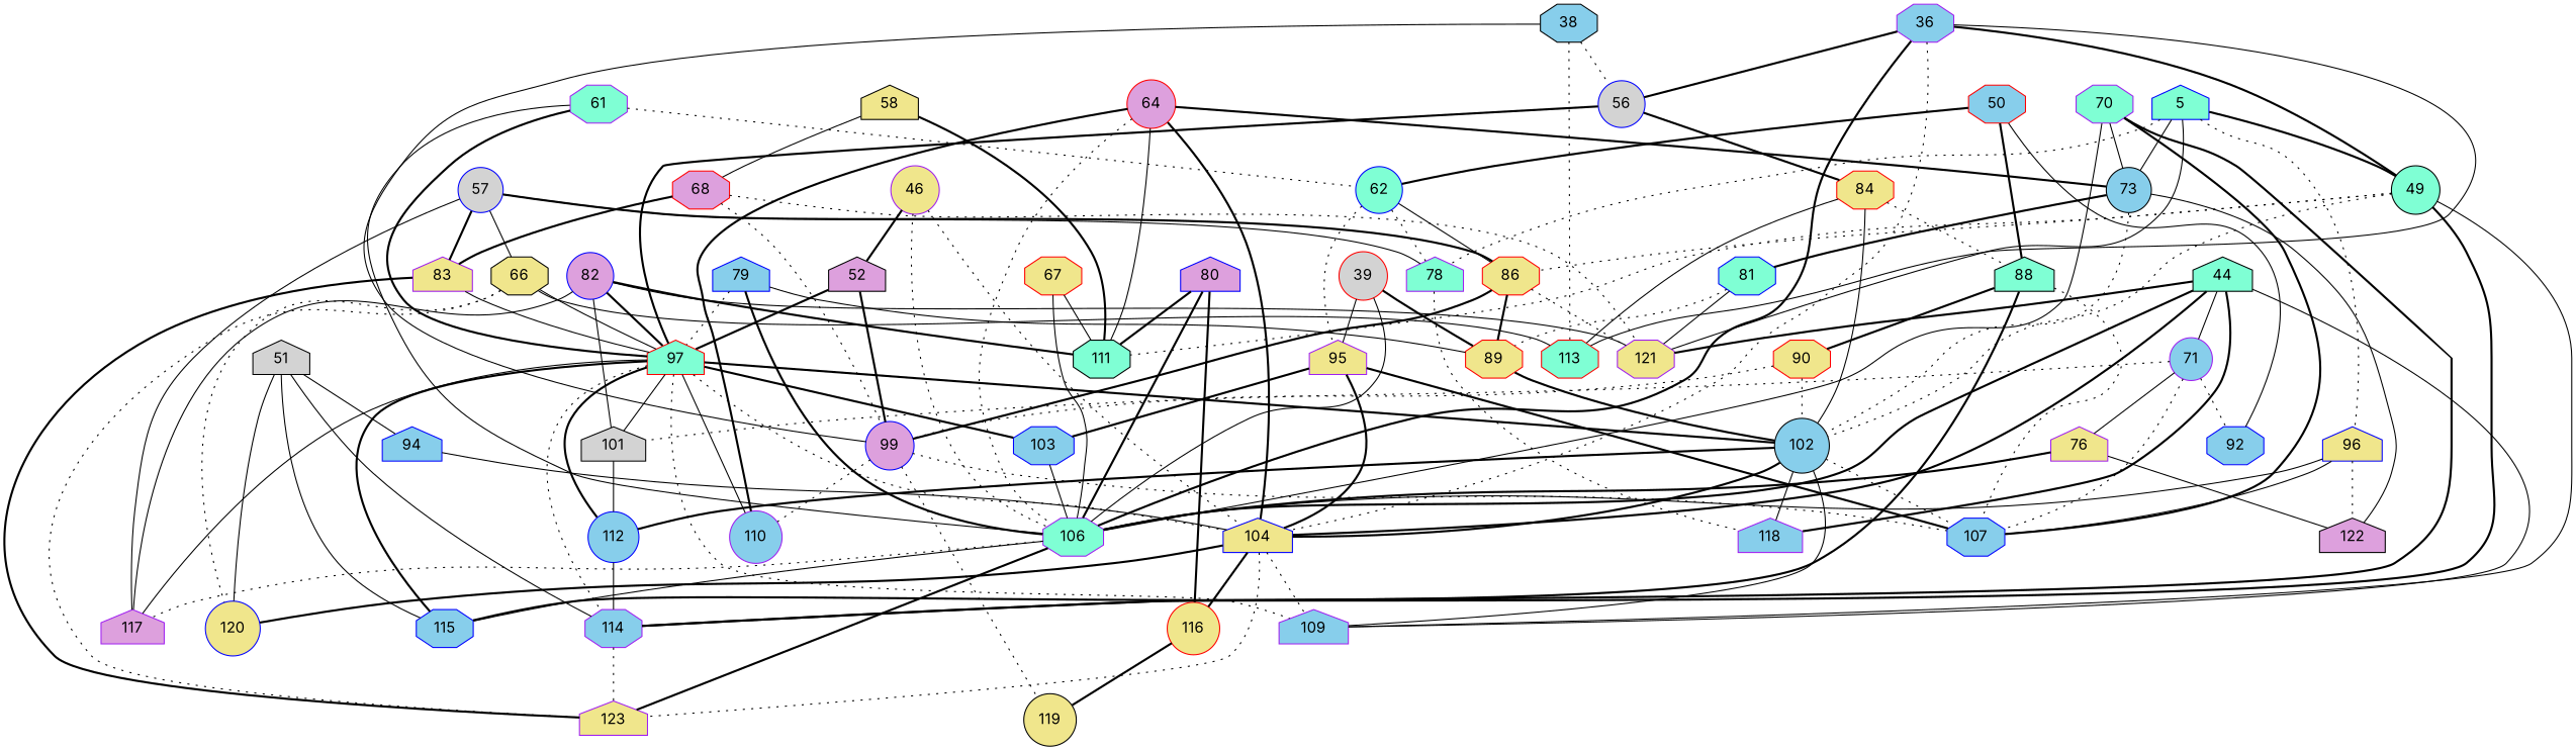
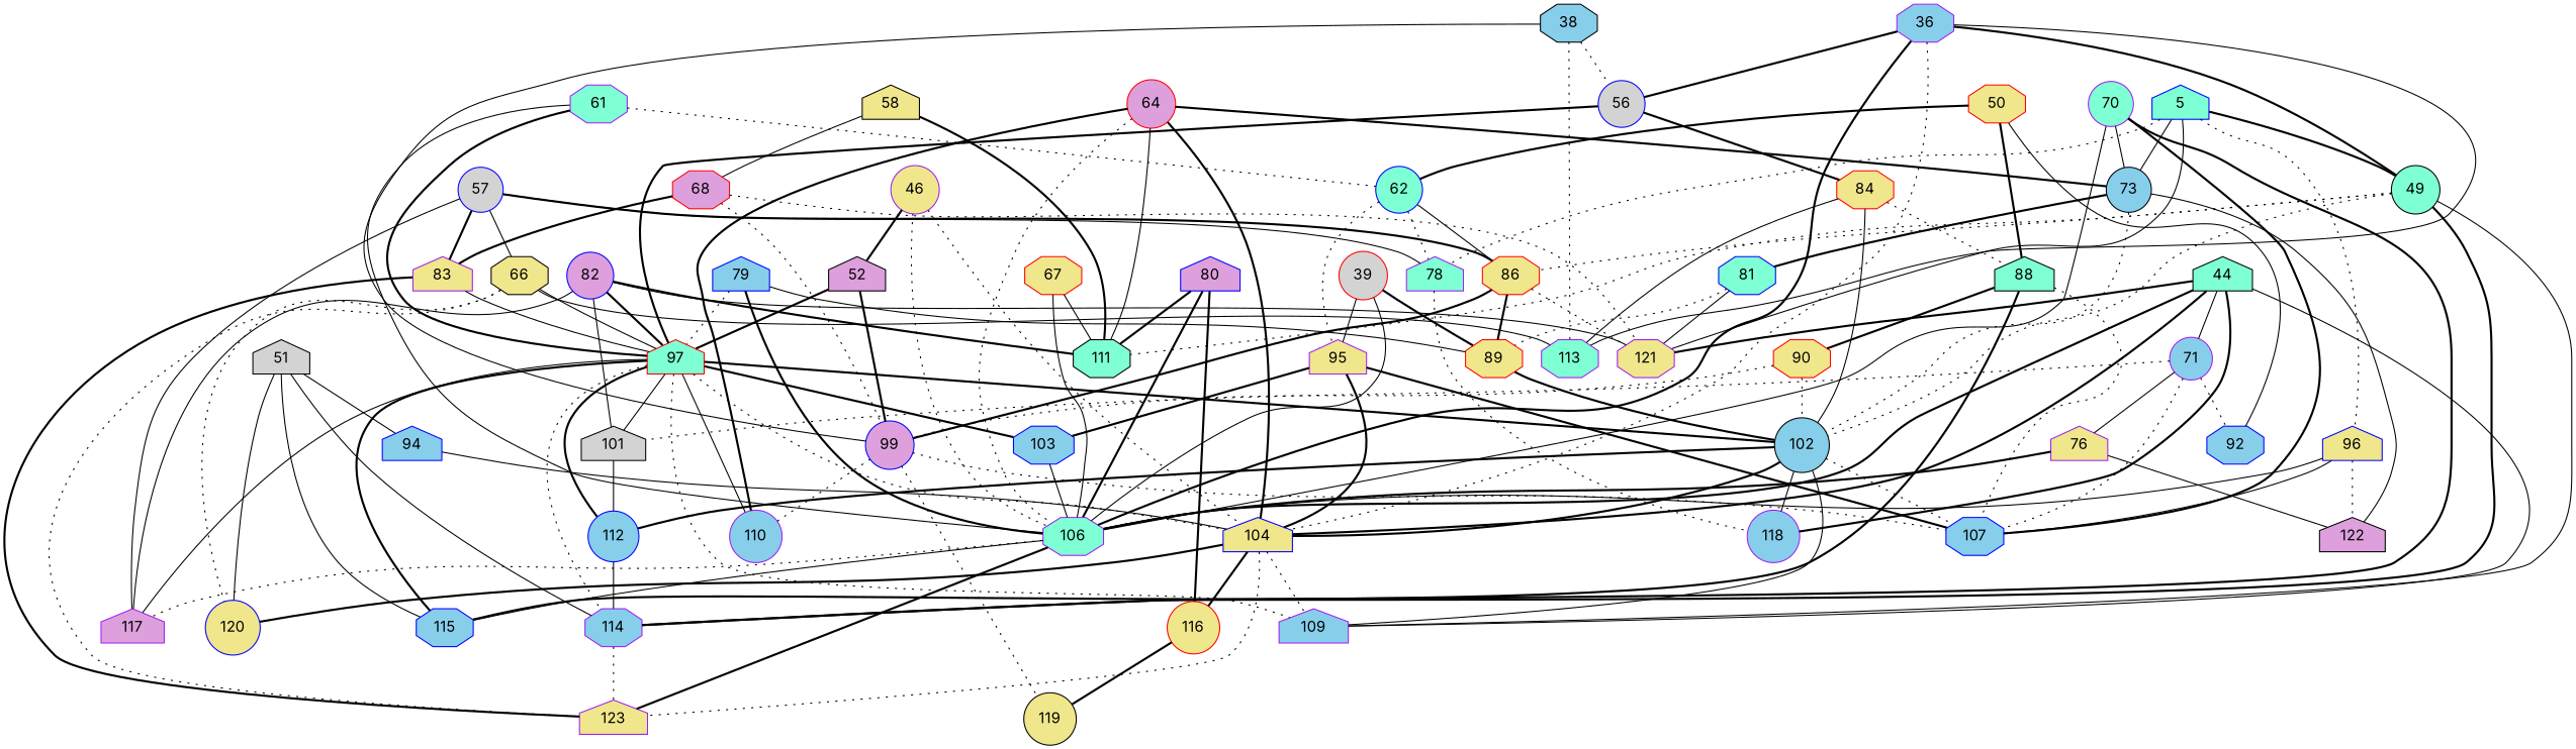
  graph {
    fontname=Inter
    node [color=purple fillcolor=khaki fontname=Inter shape=octagon style=filled]
    edge [fontname=Inter style=bold]
    49 [color=black fillcolor=aquamarine shape=circle super="+40"]
    109 [fillcolor=skyblue shape=house super="+75"]
    86 [color=red]
    102 [color=black fillcolor=skyblue shape=circle super="+65+87"]
    111 [color=black fillcolor=aquamarine super="+47"]
    114 [fillcolor=skyblue]
    5 [color=blue fillcolor=aquamarine shape=house]
    73 [color=black fillcolor=skyblue shape=circle super="+27"]
    78 [fillcolor=aquamarine shape=house]
    96 [color=blue shape=house super="+23+12+60"]
    121 [super="+105"]
    81 [color=blue fillcolor=aquamarine super="+29"]
    122 [color=black fillcolor=plum shape=house]
-   118 [fillcolor=skyblue shape=house]
+   118 [fillcolor=skyblue shape=circle]
    106 [fillcolor=aquamarine super="+100"]
    107 [color=blue fillcolor=skyblue super="+59+7"]
    36 [fillcolor=skyblue]
    56 [color=blue fillcolor=lightgrey shape=circle]
    104 [color=blue shape=house super="+45+24+91+77+2"]
-   113 [color=red fillcolor=aquamarine]
+   113 [fillcolor=aquamarine]
    97 [color=red fillcolor=aquamarine shape=house super="+35+54+63"]
    84 [color=red]
    120 [color=blue shape=circle]
    123 [shape=house super="+9"]
    116 [color=red shape=circle super="+33"]
    115 [color=blue fillcolor=skyblue]
    117 [fillcolor=plum shape=house super="+85"]
    38 [color=black fillcolor=skyblue]
    99 [color=blue fillcolor=plum shape=circle super="+98"]
    110 [fillcolor=skyblue shape=circle super="+93"]
    119 [color=black shape=circle]
    89 [color=red super="+69"]
    39 [color=red fillcolor=lightgrey shape=circle]
    95 [shape=house super="+42"]
    103 [color=blue fillcolor=skyblue]
    44 [color=black fillcolor=aquamarine shape=house super="+41"]
    71 [fillcolor=skyblue shape=circle]
    92 [color=blue fillcolor=skyblue]
    76 [shape=house]
    101 [color=black fillcolor=lightgrey shape=house super="+32"]
    46 [shape=circle]
    52 [color=black fillcolor=plum shape=house]
    112 [color=blue fillcolor=skyblue shape=circle super="+108"]
    62 [color=blue fillcolor=aquamarine shape=circle super="+26"]
-   50 [color=red fillcolor=skyblue]
+   50 [color=red]
    88 [color=black fillcolor=aquamarine shape=house]
    90 [color=red]
    94 [color=blue fillcolor=skyblue shape=house super="+72"]
    51 [color=black fillcolor=lightgrey shape=house]
    57 [color=blue fillcolor=lightgrey shape=circle]
    66 [color=black]
    83 [shape=house]
    58 [color=black shape=house]
    68 [color=red fillcolor=plum]
    61 [fillcolor=aquamarine]
    64 [color=red fillcolor=plum shape=circle super="+25+53"]
    67 [color=red]
-   70 [fillcolor=aquamarine]
+   70 [fillcolor=aquamarine shape=circle]
    79 [color=blue fillcolor=skyblue shape=house super="+8"]
    80 [color=blue fillcolor=plum shape=house]
    82 [color=blue fillcolor=plum shape=circle super="+13"]
    49 -- 109 [style=solid]
    49 -- 86 [style=dotted]
    49 -- 102 [style=dotted]
    49 -- 111 [style=dotted]
    49 -- 114
    86 -- 121 [style=dotted]
    86 -- 99
    86 -- 89
    102 -- 109 [style=solid]
    102 -- 118 [style=solid weight=2]
    102 -- 107 [style=dotted weight=3]
    102 -- 104
    102 -- 112 [weight=2]
    114 -- 123 [style=dotted]
    5 -- 49
    5 -- 73 [style=solid weight=2]
    5 -- 78 [style=dotted]
    5 -- 96 [style=dotted]
    5 -- 121 [style=solid weight=2]
    73 -- 102 [style=dotted weight=2]
    73 -- 81
    73 -- 122 [style=solid]
    78 -- 118 [style=dotted]
    96 -- 122 [style=dotted]
    96 -- 106 [style=solid weight=3]
    96 -- 107 [style=solid]
    81 -- 121 [style=solid]
    81 -- 89 [style=dotted]
    106 -- 123
    106 -- 115 [style=solid]
    106 -- 117 [style=dotted weight=2]
    36 -- 49
    36 -- 106
    36 -- 56
    36 -- 104 [style=dotted]
    36 -- 113 [style=solid]
    56 -- 97 [weight=2]
    56 -- 84
    104 -- 109 [style=dotted]
    104 -- 120
    104 -- 123 [style=dotted]
    104 -- 116 [weight=2]
    97 -- 109 [style=dotted weight=3]
    97 -- 102
    97 -- 114 [style=dotted]
    97 -- 104 [style=dotted weight=5]
    97 -- 115
    97 -- 117 [style=solid]
    97 -- 110 [style=solid weight=2]
    97 -- 103
    97 -- 101 [style=solid]
    97 -- 112
    84 -- 102 [style=solid]
    84 -- 113 [style=solid]
    84 -- 88 [style=dotted]
    116 -- 119
    38 -- 56 [style=dotted]
    38 -- 113 [style=dotted]
    38 -- 99 [style=solid]
    99 -- 107 [style=dotted weight=2]
    99 -- 110 [style=dotted weight=2]
    99 -- 119 [style=dotted]
    89 -- 102 [weight=2]
    39 -- 106 [style=solid]
    39 -- 89
    39 -- 95 [style=solid]
    95 -- 107 [weight=2]
    95 -- 104
    95 -- 103 [weight=2]
    103 -- 106 [style=solid]
    44 -- 109 [style=solid]
    44 -- 121
    44 -- 118
    44 -- 106
    44 -- 104
    44 -- 71 [style=solid]
    71 -- 107 [style=dotted]
    71 -- 92 [style=dotted]
    71 -- 76 [style=solid]
    71 -- 101 [style=dotted weight=2]
    76 -- 122 [style=solid]
    76 -- 106
    101 -- 112 [style=solid weight=2]
    46 -- 106 [style=dotted]
    46 -- 104 [style=dotted]
    46 -- 52
    52 -- 97
    52 -- 99
    112 -- 114 [style=solid]
    62 -- 86 [style=solid]
    62 -- 78 [style=dotted]
    62 -- 95 [style=dotted]
    50 -- 92 [style=solid]
    50 -- 62
    50 -- 88
    88 -- 107 [style=dotted]
    88 -- 115
    88 -- 90
    90 -- 102 [style=dotted]
    90 -- 99 [style=dotted]
    94 -- 104 [style=solid weight=4]
    51 -- 114 [style=solid]
    51 -- 120 [style=solid]
    51 -- 115 [style=solid]
    51 -- 94 [style=solid weight=2]
    57 -- 86
    57 -- 78 [style=solid]
    57 -- 117 [style=solid weight=2]
    57 -- 66 [style=solid]
    57 -- 83
    66 -- 113 [style=solid]
    66 -- 97 [style=solid]
    66 -- 120 [style=dotted]
    66 -- 123 [style=dotted]
    83 -- 97 [style=solid]
    83 -- 123
    58 -- 111
    58 -- 68 [style=solid]
    68 -- 121 [style=dotted]
    68 -- 99 [style=dotted]
    68 -- 83
    61 -- 106 [style=solid]
    61 -- 97
    61 -- 62 [style=dotted weight=2]
    64 -- 111 [style=solid weight=2]
    64 -- 73
    64 -- 106 [style=dotted weight=2]
    64 -- 104 [weight=3]
    64 -- 110
    67 -- 111 [style=solid]
    67 -- 106 [style=solid]
    70 -- 114
    70 -- 73 [style=solid]
    70 -- 106 [style=solid]
    70 -- 107
    79 -- 106
    79 -- 97 [style=dotted]
    79 -- 89 [style=solid]
    80 -- 111
    80 -- 106
    80 -- 116
    82 -- 111
    82 -- 121 [style=solid]
    82 -- 97
    82 -- 117 [style=solid]
    82 -- 101 [style=solid]
  }
